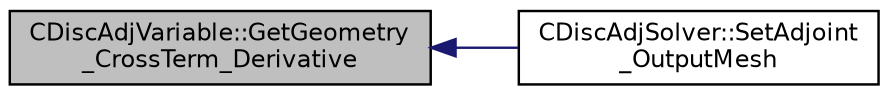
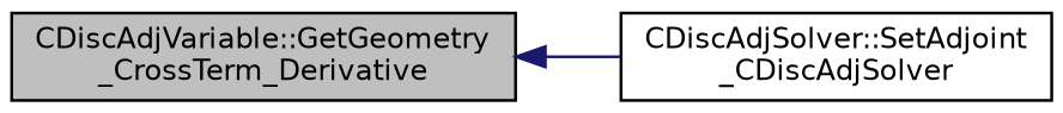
  digraph {
    rankdir=LR
    fontname="DejaVu Sans"
    node [color=black fontname="DejaVu Sans" fontsize=10 shape=record style=filled]
    n1 [fillcolor=grey75 fontcolor=black height=0.2 label="CDiscAdjVariable::GetGeometry\l_CrossTerm_Derivative" width=0.4]
-   n2 [fillcolor=white height=0.2 label="CDiscAdjSolver::SetAdjoint\l_OutputMesh" width=0.4]
+   n2 [fillcolor=white height=0.2 label="CDiscAdjSolver::SetAdjoint\l_CDiscAdjSolver" width=0.4]
    n1 -> n2 [color=midnightblue dir=back fontname="DejaVu Sans" fontsize=10 labelfontname=Helvetica labelfontsize=10 style=solid]
  }
